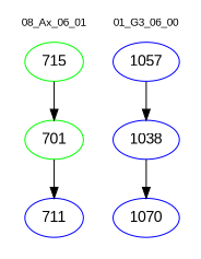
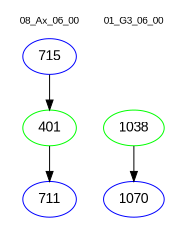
  digraph {
    fontname="Liberation Sans"
    node [color=blue fontname="Liberation Sans"]
    edge [color=black fontname="Liberation Sans"]
-   n1 [color=green label=715]
-   n2 [color=green label=701]
+   n1 [label=715]
+   n2 [color=green label=401]
    n3 [label=711]
-   n4 [label=1057]
-   n5 [label=1038]
+   n5 [color=green label=1038]
    n6 [label=1070]
    subgraph cluster_1 {
      color=white
      fontsize=10
-     label="08_Ax_06_01"
+     label="08_Ax_06_00"
      n1
      n2
      n3
    }
    subgraph cluster_2 {
      color=white
      fontsize=10
      label="01_G3_06_00"
-     n4
      n5
      n6
    }
    n1 -> n2
    n2 -> n3
-   n4 -> n5
    n5 -> n6
  }
